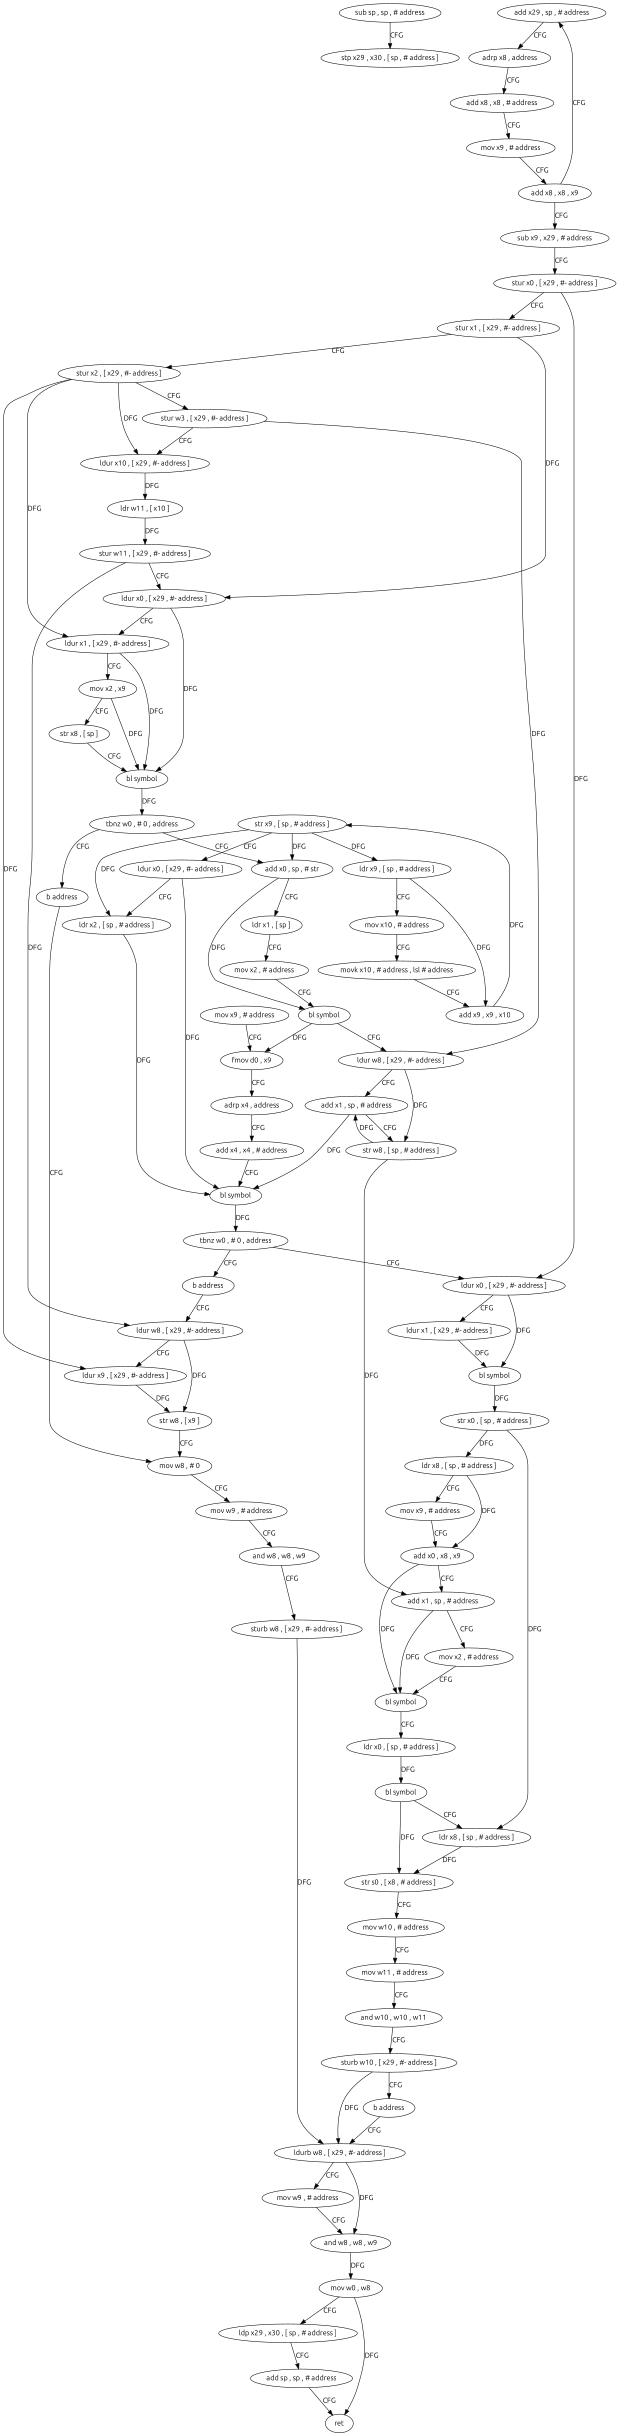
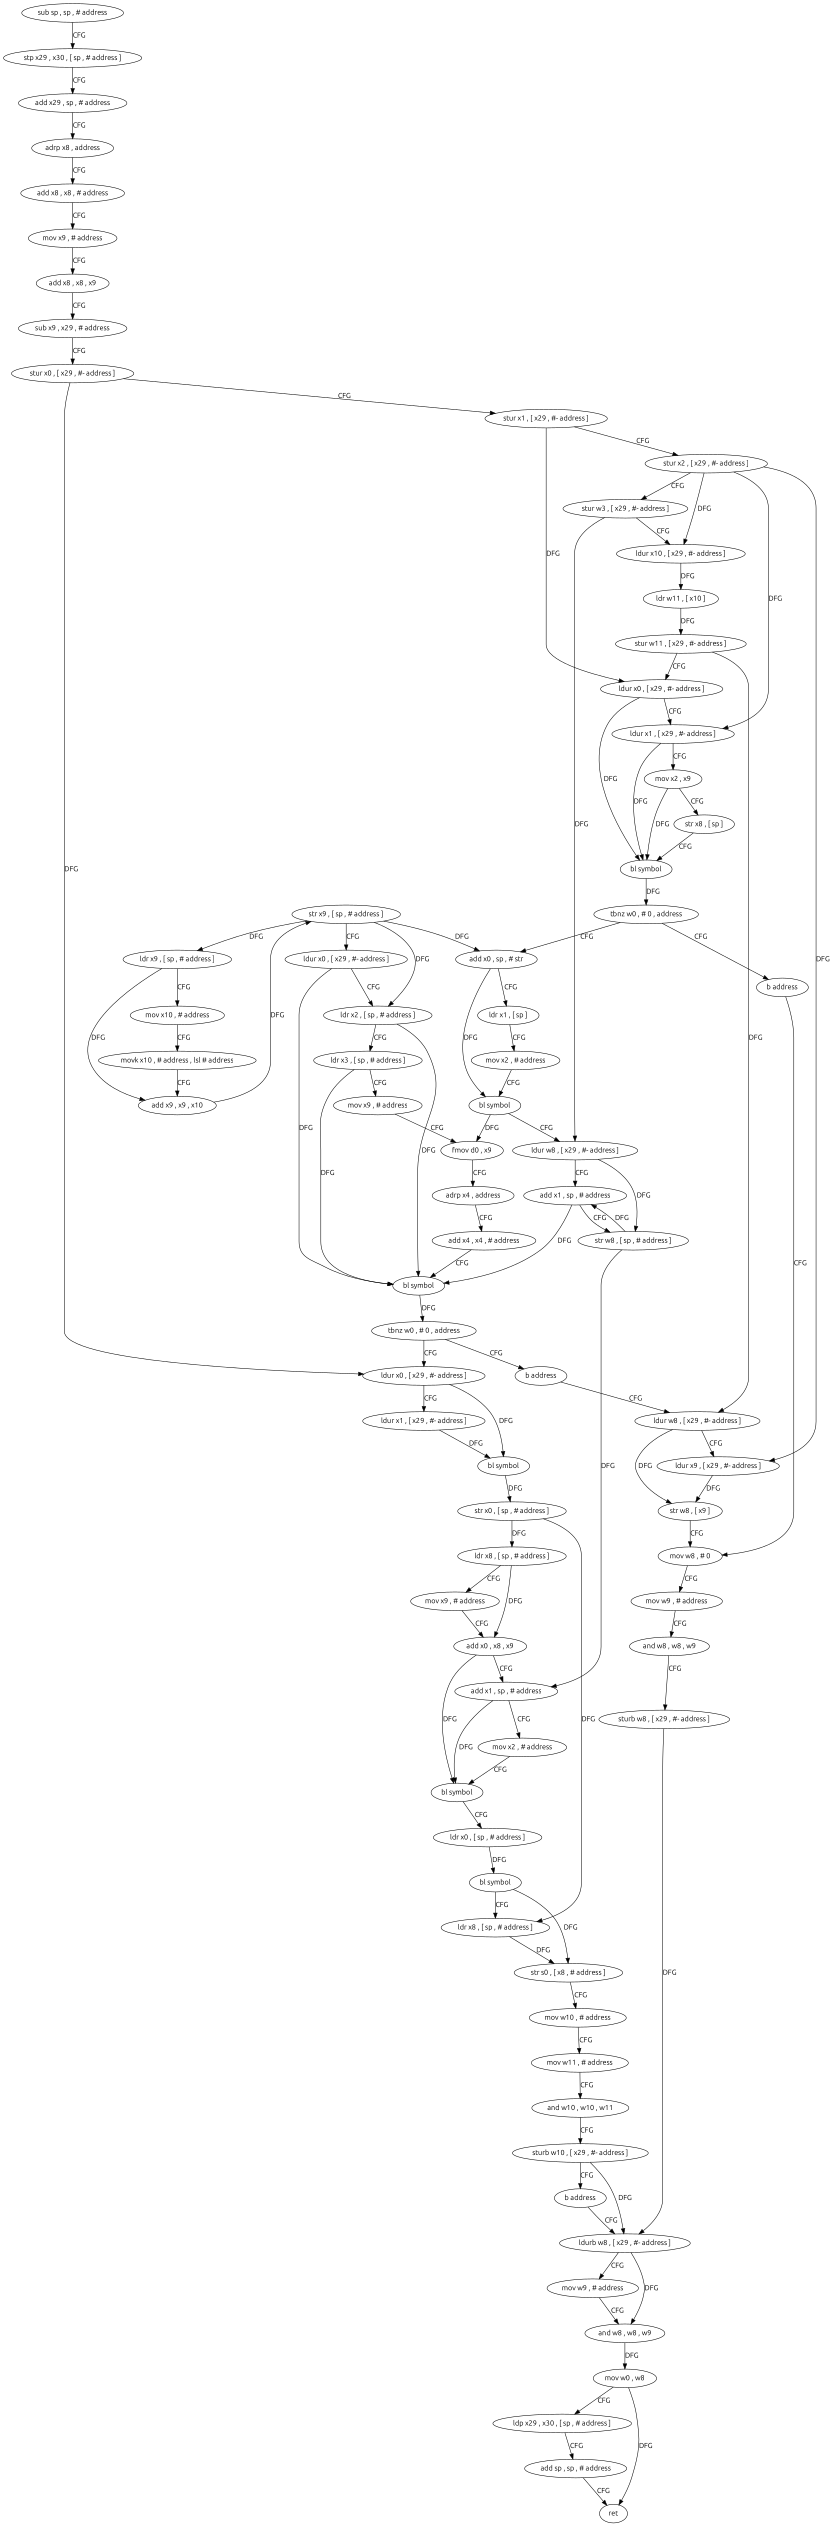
  digraph {
    fontname=Ubuntu
    node [fontname=Ubuntu]
    edge [fontname=Ubuntu]
    n1 [label="sub sp , sp , # address"]
    n2 [label="stp x29 , x30 , [ sp , # address ]"]
    n3 [label="add x29 , sp , # address"]
    n4 [label="adrp x8 , address"]
    n5 [label="add x8 , x8 , # address"]
    n6 [label="mov x9 , # address"]
    n7 [label="add x8 , x8 , x9"]
    n8 [label="sub x9 , x29 , # address"]
    n9 [label="stur x0 , [ x29 , #- address ]"]
    n10 [label="stur x1 , [ x29 , #- address ]"]
    n11 [label="ldur x0 , [ x29 , #- address ]"]
    n12 [label="stur x2 , [ x29 , #- address ]"]
    n13 [label="ldur x0 , [ x29 , #- address ]"]
    n14 [label="ldur x1 , [ x29 , #- address ]"]
    n15 [label="bl symbol"]
    n16 [label="stur w3 , [ x29 , #- address ]"]
    n17 [label="ldur x10 , [ x29 , #- address ]"]
    n18 [label="ldur x1 , [ x29 , #- address ]"]
    n19 [label="ldur x9 , [ x29 , #- address ]"]
    n20 [label="bl symbol"]
    n21 [label="ldur w8 , [ x29 , #- address ]"]
    n22 [label="ldr w11 , [ x10 ]"]
    n23 [label="mov x2 , x9"]
    n24 [label="str w8 , [ x9 ]"]
    n25 [label="add x1 , sp , # address"]
    n26 [label="str w8 , [ sp , # address ]"]
    n27 [label="stur w11 , [ x29 , #- address ]"]
    n28 [label="ldur w8 , [ x29 , #- address ]"]
    n29 [label="tbnz w0 , # 0 , address"]
    n30 [label="str x8 , [ sp ]"]
    n31 [label="add x0 , sp , # str"]
    n32 [label="b address"]
    n33 [label="ldr x1 , [ sp ]"]
    n34 [label="bl symbol"]
    n35 [label="mov w8 , # 0"]
    n36 [label="mov x2 , # address"]
    n37 [label="fmov d0 , x9"]
    n38 [label="mov w9 , # address"]
    n39 [label="adrp x4 , address"]
    n40 [label="bl symbol"]
    n41 [label="add x1 , sp , # address"]
    n42 [label="tbnz w0 , # 0 , address"]
    n43 [label="ldr x9 , [ sp , # address ]"]
    n44 [label="mov x10 , # address"]
    n45 [label="add x9 , x9 , x10"]
    n46 [label="bl symbol"]
    n47 [label="mov x2 , # address"]
    n48 [label="movk x10 , # address , lsl # address"]
    n49 [label="str x9 , [ sp , # address ]"]
    n50 [label="ldur x0 , [ x29 , #- address ]"]
    n51 [label="ldr x2 , [ sp , # address ]"]
+   n52 [label="ldr x3 , [ sp , # address ]"]
    n53 [label="mov x9 , # address"]
    n54 [label="add x4 , x4 , # address"]
    n55 [label="b address"]
    n56 [label="str x0 , [ sp , # address ]"]
    n57 [label="and w8 , w8 , w9"]
    n58 [label="ldr x8 , [ sp , # address ]"]
    n59 [label="ldr x8 , [ sp , # address ]"]
    n60 [label="mov x9 , # address"]
    n61 [label="add x0 , x8 , x9"]
    n62 [label="str s0 , [ x8 , # address ]"]
    n63 [label="ldr x0 , [ sp , # address ]"]
    n64 [label="bl symbol"]
    n65 [label="mov w10 , # address"]
    n66 [label="mov w11 , # address"]
    n67 [label="and w10 , w10 , w11"]
    n68 [label="sturb w10 , [ x29 , #- address ]"]
    n69 [label="b address"]
    n70 [label="ldurb w8 , [ x29 , #- address ]"]
    n71 [label="mov w9 , # address"]
    n72 [label="and w8 , w8 , w9"]
    n73 [label="mov w0 , w8"]
    n74 [label="sturb w8 , [ x29 , #- address ]"]
    n75 [label="ldp x29 , x30 , [ sp , # address ]"]
    n76 [label=ret]
    n77 [label="add sp , sp , # address"]
    n1 -> n2 [label=CFG]
-   n7 -> n3 [label=CFG]
+   n2 -> n3 [label=CFG]
    n3 -> n4 [label=CFG]
    n4 -> n5 [label=CFG]
    n5 -> n6 [label=CFG]
    n6 -> n7 [label=CFG]
    n7 -> n8 [label=CFG]
    n8 -> n9 [label=CFG]
    n9 -> n10 [label=CFG]
    n9 -> n11 [label=DFG]
    n10 -> n12 [label=CFG]
    n10 -> n13 [label=DFG]
    n11 -> n14 [label=CFG]
    n11 -> n15 [label=DFG]
    n12 -> n16 [label=CFG]
    n12 -> n17 [label=DFG]
    n12 -> n18 [label=DFG]
    n12 -> n19 [label=DFG]
    n13 -> n18 [label=CFG]
    n13 -> n20 [label=DFG]
    n14 -> n15 [label=DFG]
    n15 -> n56 [label=DFG]
    n16 -> n17 [label=CFG]
    n16 -> n21 [label=DFG]
    n17 -> n22 [label=DFG]
    n18 -> n20 [label=DFG]
    n18 -> n23 [label=CFG]
    n19 -> n24 [label=DFG]
    n20 -> n29 [label=DFG]
    n21 -> n25 [label=CFG]
    n21 -> n26 [label=DFG]
    n22 -> n27 [label=DFG]
    n23 -> n20 [label=DFG]
    n23 -> n30 [label=CFG]
    n24 -> n35 [label=CFG]
    n25 -> n26 [label=CFG]
    n25 -> n40 [label=DFG]
    n26 -> n25 [label=DFG]
    n26 -> n41 [label=DFG]
    n27 -> n13 [label=CFG]
    n27 -> n28 [label=DFG]
    n28 -> n19 [label=CFG]
    n28 -> n24 [label=DFG]
    n29 -> n31 [label=CFG]
    n29 -> n32 [label=CFG]
    n30 -> n20 [label=CFG]
    n31 -> n33 [label=CFG]
    n31 -> n34 [label=DFG]
    n32 -> n35 [label=CFG]
    n33 -> n36 [label=CFG]
    n34 -> n21 [label=CFG]
    n34 -> n37 [label=DFG]
    n35 -> n38 [label=CFG]
    n36 -> n34 [label=CFG]
    n37 -> n39 [label=CFG]
    n38 -> n57 [label=CFG]
    n39 -> n54 [label=CFG]
    n40 -> n42 [label=DFG]
    n41 -> n46 [label=DFG]
    n41 -> n47 [label=CFG]
    n42 -> n11 [label=CFG]
    n42 -> n55 [label=CFG]
    n43 -> n44 [label=CFG]
    n43 -> n45 [label=DFG]
    n44 -> n48 [label=CFG]
    n45 -> n49 [label=DFG]
    n46 -> n63 [label=CFG]
    n47 -> n46 [label=CFG]
    n48 -> n45 [label=CFG]
    n49 -> n31 [label=DFG]
    n49 -> n43 [label=DFG]
    n49 -> n50 [label=CFG]
    n49 -> n51 [label=DFG]
    n50 -> n40 [label=DFG]
    n50 -> n51 [label=CFG]
    n51 -> n40 [label=DFG]
+   n51 -> n52 [label=CFG]
+   n52 -> n40 [label=DFG]
+   n52 -> n53 [label=CFG]
    n53 -> n37 [label=CFG]
    n54 -> n40 [label=CFG]
    n55 -> n28 [label=CFG]
    n56 -> n58 [label=DFG]
    n56 -> n59 [label=DFG]
    n57 -> n74 [label=CFG]
    n58 -> n60 [label=CFG]
    n58 -> n61 [label=DFG]
    n59 -> n62 [label=DFG]
    n60 -> n61 [label=CFG]
    n61 -> n41 [label=CFG]
    n61 -> n46 [label=DFG]
    n62 -> n65 [label=CFG]
    n63 -> n64 [label=DFG]
    n64 -> n59 [label=CFG]
    n64 -> n62 [label=DFG]
    n65 -> n66 [label=CFG]
    n66 -> n67 [label=CFG]
    n67 -> n68 [label=CFG]
    n68 -> n69 [label=CFG]
    n68 -> n70 [label=DFG]
    n69 -> n70 [label=CFG]
    n70 -> n71 [label=CFG]
    n70 -> n72 [label=DFG]
    n71 -> n72 [label=CFG]
    n72 -> n73 [label=DFG]
    n73 -> n75 [label=CFG]
    n73 -> n76 [label=DFG]
    n74 -> n70 [label=DFG]
    n75 -> n77 [label=CFG]
    n77 -> n76 [label=CFG]
  }
